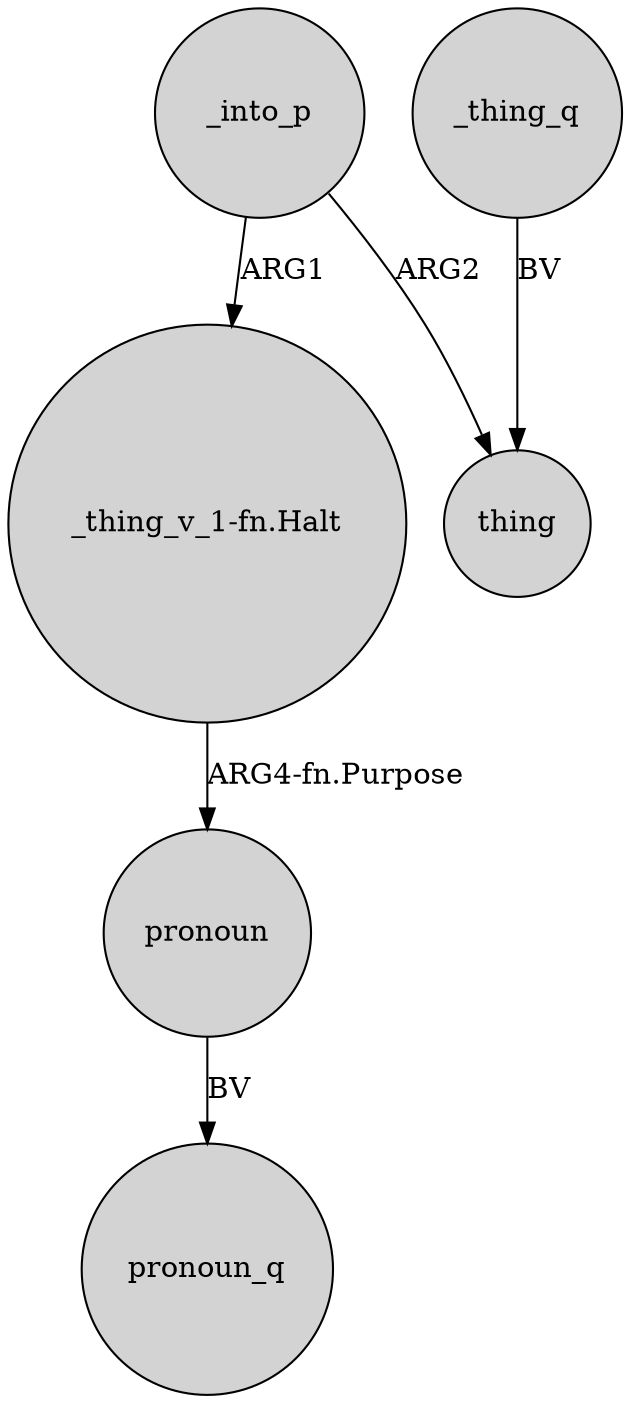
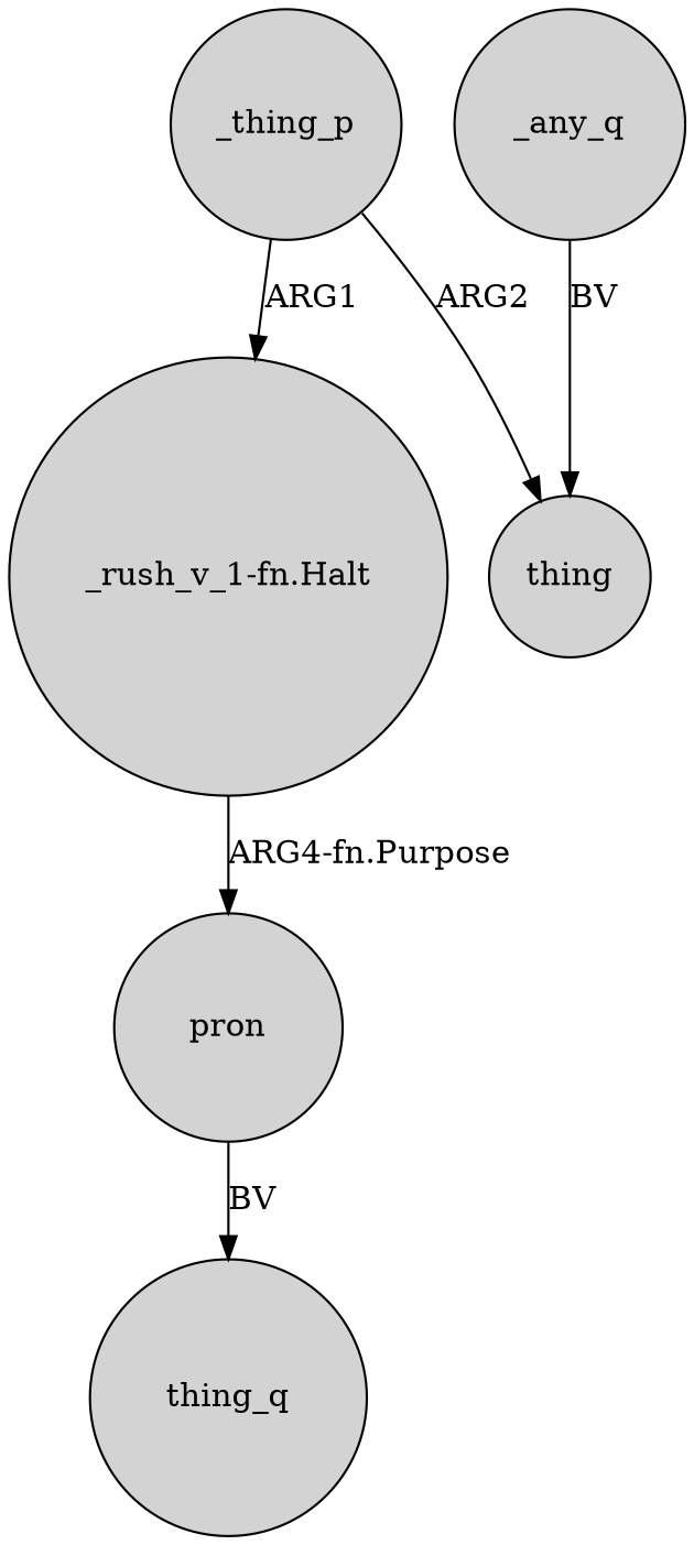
  digraph {
    node [shape=circle style=filled]
-   _into_p
+   _into_p [label=_thing_p]
    thing
-   "_rush_v_1-fn.Halt" [label="_thing_v_1-fn.Halt"]
-   pron [label=pronoun]
-   pronoun_q
-   _any_q [label=_thing_q]
+   "_rush_v_1-fn.Halt"
+   pron
+   pronoun_q [label=thing_q]
+   _any_q
    _into_p -> thing [label=ARG2]
    _into_p -> "_rush_v_1-fn.Halt" [label=ARG1]
    "_rush_v_1-fn.Halt" -> pron [label="ARG4-fn.Purpose"]
    pron -> pronoun_q [label=BV]
    _any_q -> thing [label=BV]
  }
